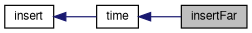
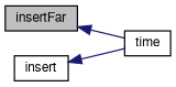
  digraph {
    rankdir=LR
    node [color=black fontname=FreeSans fontsize=10 shape=record]
    edge [color=midnightblue dir=back fontname=FreeSans fontsize=10 labelfontname=FreeSans labelfontsize=10 style=solid]
    n1 [fillcolor=grey75 fontcolor=black height=0.2 label=insertFar style=filled width=0.4]
    n2 [height=0.2 label=time width=0.4]
    n3 [height=0.2 label=insert width=0.4]
-   n2 -> n1
+   n1 -> n2
    n3 -> n2
  }
